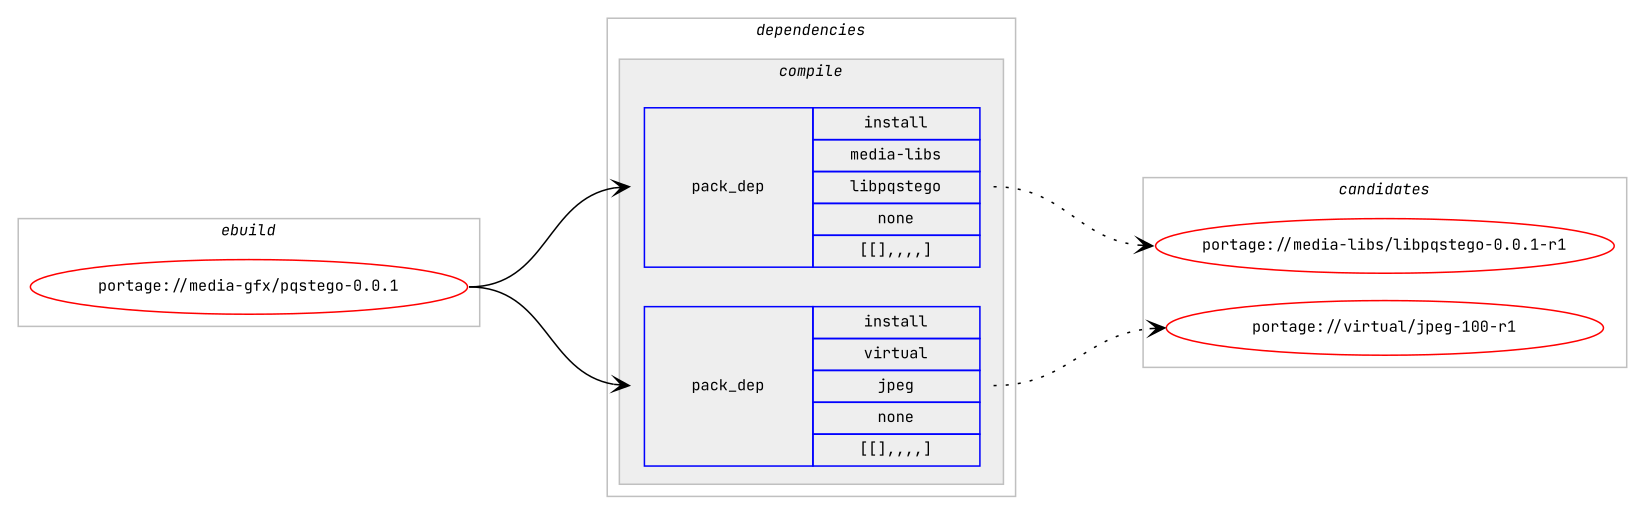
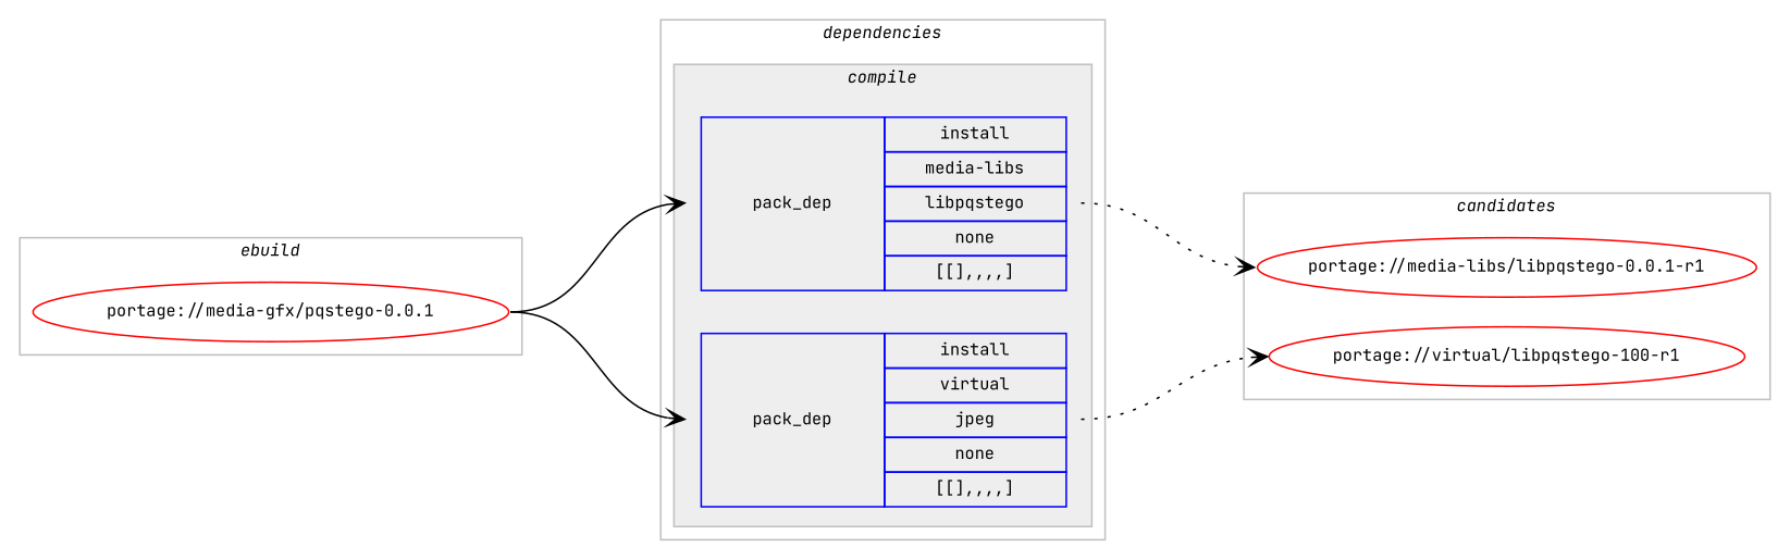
  digraph {
    compound=true
    concentrate=true
    fontname="JetBrains Mono"
    fontsize=10
    newrank=true
    rankdir=LR
    ranksep=1.5
    node [color=red fontname="JetBrains Mono" fontsize=10]
    edge [arrowhead=vee headport=w style=solid tailport=e weight=20 fontname="JetBrains Mono"]
    n1 [label="portage://media-gfx/pqstego-0.0.1" width=4]
    n2 [color=blue label=<<TABLE BORDER="0" CELLBORDER="1" CELLSPACING="0" CELLPADDING="4" WIDTH="220"><TR><TD ROWSPAN="6" CELLPADDING="30">pack_dep</TD></TR><TR><TD WIDTH="110">install</TD></TR><TR><TD>media-libs</TD></TR><TR><TD>libpqstego</TD></TR><TR><TD>none</TD></TR><TR><TD>[[],,,,]</TD></TR></TABLE>> shape=none]
    n3 [color=blue label=<<TABLE BORDER="0" CELLBORDER="1" CELLSPACING="0" CELLPADDING="4" WIDTH="220"><TR><TD ROWSPAN="6" CELLPADDING="30">pack_dep</TD></TR><TR><TD WIDTH="110">install</TD></TR><TR><TD>virtual</TD></TR><TR><TD>jpeg</TD></TR><TR><TD>none</TD></TR><TR><TD>[[],,,,]</TD></TR></TABLE>> shape=none]
    n4 [label="portage://media-libs/libpqstego-0.0.1-r1" width=4]
-   n5 [label="portage://virtual/jpeg-100-r1" width=4]
+   n5 [label="portage://virtual/libpqstego-100-r1" width=4]
    subgraph cluster_1 {
      color=gray
      label=<<i>ebuild</i>>
      n1
    }
    subgraph cluster_2 {
      color=gray
      label=<<i>dependencies</i>>
      subgraph cluster_3 {
        color=gray
        fillcolor="#eeeeee"
        label=<<i>compile</i>>
        style=filled
        subgraph sub_4 {
          color=gray
          fillcolor="#eeeeee"
          label=<<i>compile</i>>
          style=filled
          n2
        }
        subgraph sub_5 {
          color=gray
          fillcolor="#eeeeee"
          label=<<i>compile</i>>
          style=filled
          n3
        }
      }
      subgraph cluster_6 {
        color=gray
        fillcolor="#eeeeee"
        label=<<i>compile and run</i>>
        style=filled
      }
      subgraph cluster_7 {
        color=gray
        fillcolor="#eeeeee"
        label=<<i>run</i>>
        style=filled
      }
    }
    subgraph cluster_8 {
      color=gray
      label=<<i>candidates</i>>
      rank=same
      subgraph sub_9 {
        color=black
        label=<<i>candidates</i>>
        nodesep=1
        rank=same
        n4
      }
      subgraph sub_10 {
        color=black
        label=<<i>candidates</i>>
        nodesep=1
        rank=same
        n5
      }
    }
    n1 -> n2
    n1 -> n3
    n2 -> n4 [style=dotted weight=100]
    n3 -> n5 [style=dotted weight=100]
  }
